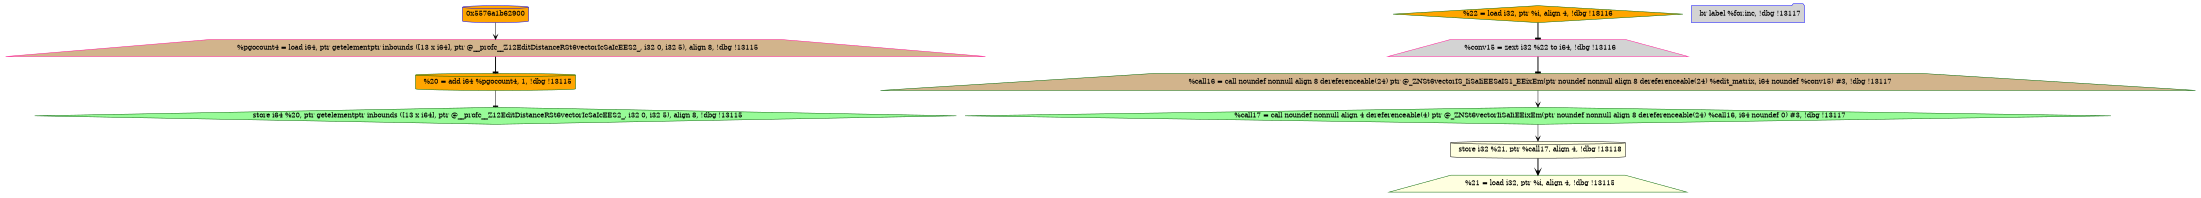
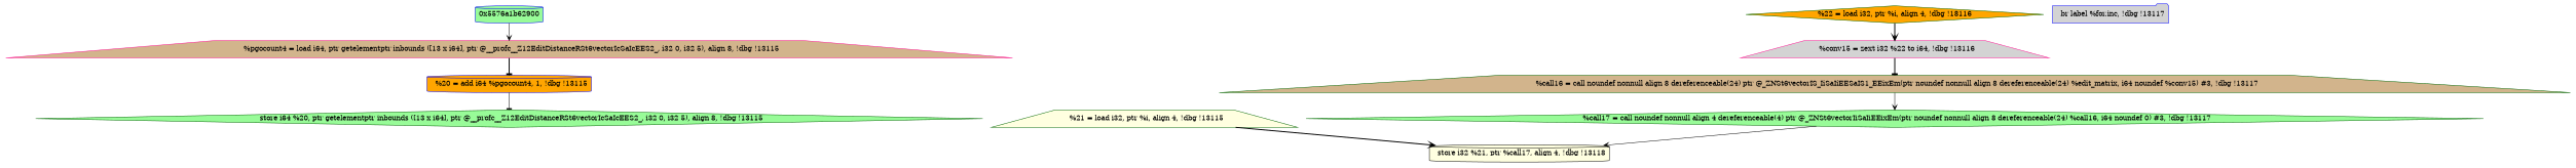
  digraph {
    node [color=darkgreen fillcolor=palegreen shape=trapezium style=filled]
    edge [arrowhead=vee style=bold]
    n1 [color=deeppink fillcolor=tan label="  %pgocount4 = load i64, ptr getelementptr inbounds ([13 x i64], ptr @__profc__Z12EditDistanceRSt6vectorIcSaIcEES2_, i32 0, i32 5), align 8, !dbg !13115"]
-   n2 [fillcolor=orange label="  %20 = add i64 %pgocount4, 1, !dbg !13115" shape=cylinder]
+   n2 [color=blue fillcolor=orange label="  %20 = add i64 %pgocount4, 1, !dbg !13115" shape=cylinder]
    n3 [label="  store i64 %20, ptr getelementptr inbounds ([13 x i64], ptr @__profc__Z12EditDistanceRSt6vectorIcSaIcEES2_, i32 0, i32 5), align 8, !dbg !13115" shape=diamond]
    n4 [fillcolor=lightyellow label="  %21 = load i32, ptr %i, align 4, !dbg !13115"]
    n5 [color=black fillcolor=lightyellow label="  store i32 %21, ptr %call17, align 4, !dbg !13118" shape=cylinder]
    n6 [fillcolor=orange label="%22 = load i32, ptr %i, align 4, !dbg !18116" shape=diamond]
    n7 [color=deeppink fillcolor=lightgrey label="  %conv15 = zext i32 %22 to i64, !dbg !13116"]
    n8 [fillcolor=tan label="  %call16 = call noundef nonnull align 8 dereferenceable(24) ptr @_ZNSt6vectorIS_IiSaIiEESaIS1_EEixEm(ptr noundef nonnull align 8 dereferenceable(24) %edit_matrix, i64 noundef %conv15) #3, !dbg !13117"]
    n9 [label="  %call17 = call noundef nonnull align 4 dereferenceable(4) ptr @_ZNSt6vectorIiSaIiEEixEm(ptr noundef nonnull align 8 dereferenceable(24) %call16, i64 noundef 0) #3, !dbg !13117" shape=diamond]
    n10 [color=blue fillcolor=lightgrey label="  br label %for.inc, !dbg !13117" shape=folder]
-   "0x5576a1b62900" [color=blue fillcolor=orange shape=cylinder]
+   "0x5576a1b62900" [color=blue shape=cylinder]
    n1 -> n2 [arrowhead=tee]
    n2 -> n3 [arrowhead=tee style=solid]
-   n5 -> n4
-   n6 -> n7 [arrowhead=tee]
+   n4 -> n5
+   n6 -> n7
    n7 -> n8 [arrowhead=tee]
    n8 -> n9 [style=solid]
    n9 -> n5 [style=solid]
    "0x5576a1b62900" -> n1 [style=solid]
  }
